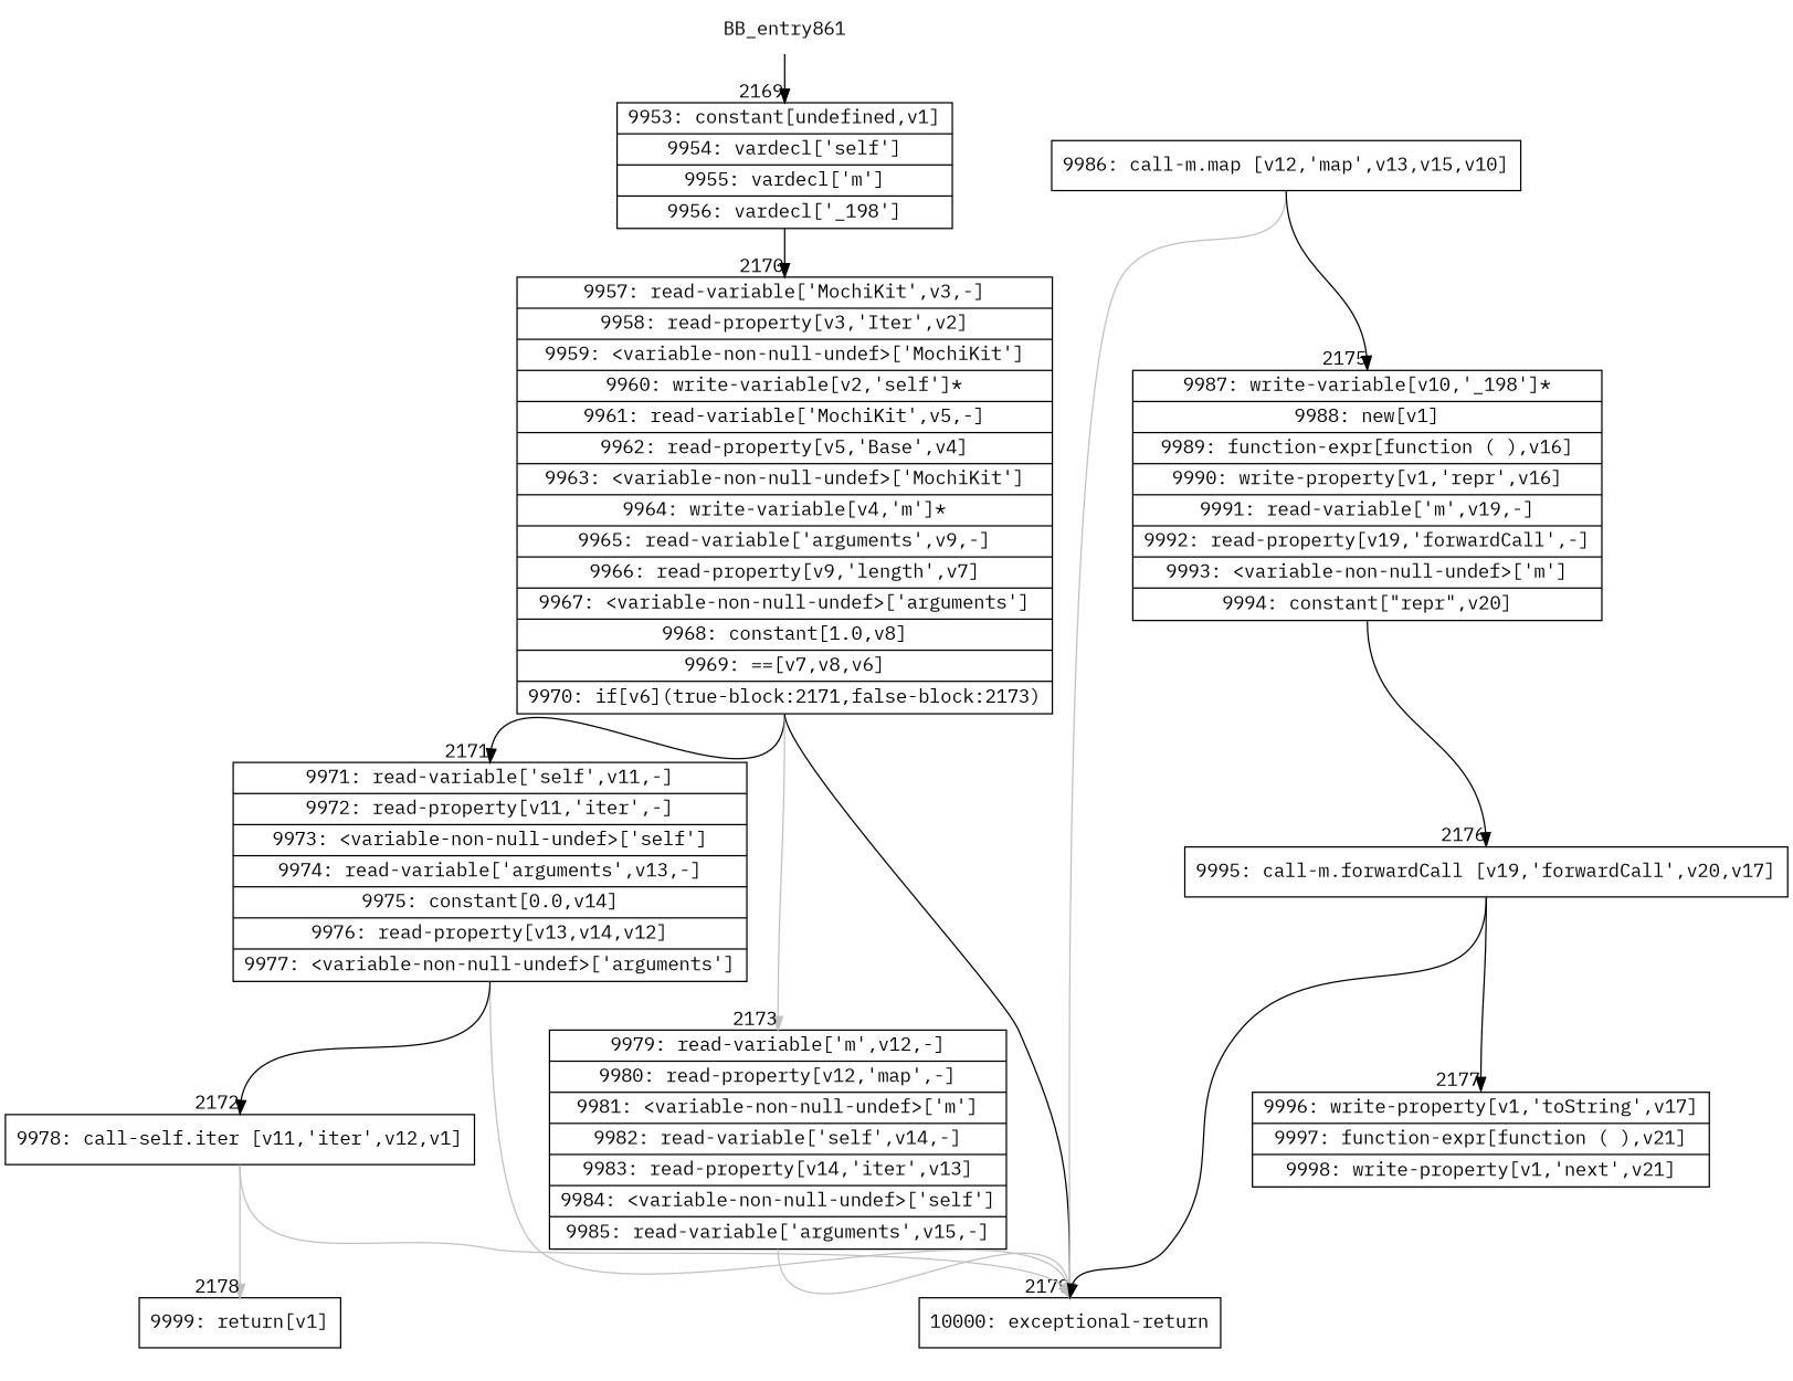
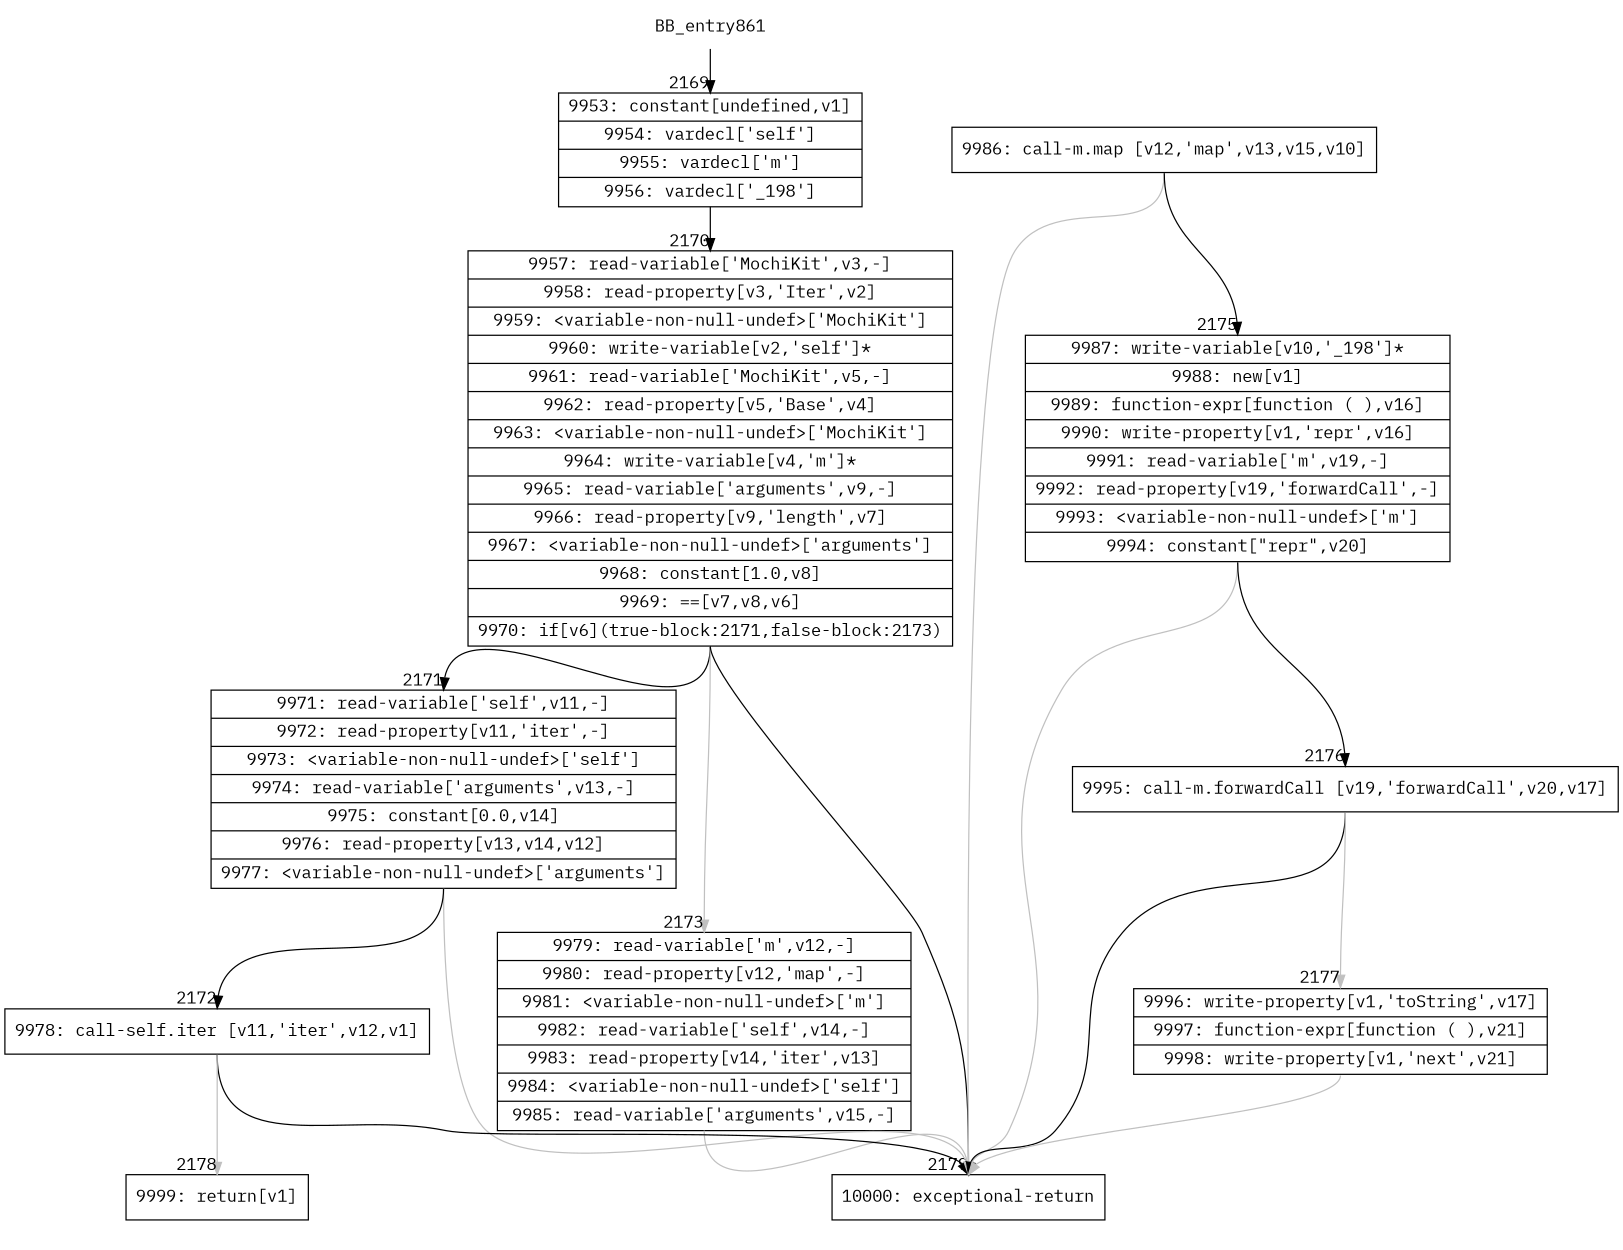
  digraph {
    fontname="IBM Plex Mono"
    rankdir=TD
    node [fontname="IBM Plex Mono" shape=record]
    edge [fontname="IBM Plex Mono" headport=n tailport=s color=gray]
    n1 [label=BB_entry861 shape=none]
    n2 [label="{9953: constant[undefined,v1]|9954: vardecl['self']|9955: vardecl['m']|9956: vardecl['_198']}"]
    n3 [label="{9957: read-variable['MochiKit',v3,-]|9958: read-property[v3,'Iter',v2]|9959: \<variable-non-null-undef\>['MochiKit']|9960: write-variable[v2,'self']*|9961: read-variable['MochiKit',v5,-]|9962: read-property[v5,'Base',v4]|9963: \<variable-non-null-undef\>['MochiKit']|9964: write-variable[v4,'m']*|9965: read-variable['arguments',v9,-]|9966: read-property[v9,'length',v7]|9967: \<variable-non-null-undef\>['arguments']|9968: constant[1.0,v8]|9969: ==[v7,v8,v6]|9970: if[v6](true-block:2171,false-block:2173)}"]
    n4 [label="{9971: read-variable['self',v11,-]|9972: read-property[v11,'iter',-]|9973: \<variable-non-null-undef\>['self']|9974: read-variable['arguments',v13,-]|9975: constant[0.0,v14]|9976: read-property[v13,v14,v12]|9977: \<variable-non-null-undef\>['arguments']}"]
    n5 [label="{9979: read-variable['m',v12,-]|9980: read-property[v12,'map',-]|9981: \<variable-non-null-undef\>['m']|9982: read-variable['self',v14,-]|9983: read-property[v14,'iter',v13]|9984: \<variable-non-null-undef\>['self']|9985: read-variable['arguments',v15,-]}"]
    n6 [label="{10000: exceptional-return}"]
    n7 [label="{9978: call-self.iter [v11,'iter',v12,v1]}"]
    n8 [label="{9999: return[v1]}"]
    n9 [label="{9986: call-m.map [v12,'map',v13,v15,v10]}"]
    n10 [label="{9987: write-variable[v10,'_198']*|9988: new[v1]|9989: function-expr[function ( ),v16]|9990: write-property[v1,'repr',v16]|9991: read-variable['m',v19,-]|9992: read-property[v19,'forwardCall',-]|9993: \<variable-non-null-undef\>['m']|9994: constant[\"repr\",v20]}"]
    n11 [label="{9995: call-m.forwardCall [v19,'forwardCall',v20,v17]}"]
    n12 [label="{9996: write-property[v1,'toString',v17]|9997: function-expr[function ( ),v21]|9998: write-property[v1,'next',v21]}"]
    n1 -> n2 [headlabel="    2169" color=""]
    n2 -> n3 [headlabel="      2170" color=""]
    n3 -> n4 [headlabel="      2171" color=""]
    n3 -> n5 [headlabel="      2173"]
    n3 -> n6 [color=black headlabel="      2179"]
    n4 -> n6
    n4 -> n7 [headlabel="      2172" color=""]
    n5 -> n6
-   n7 -> n6
+   n7 -> n6 [color=black]
    n7 -> n8 [headlabel="      2178"]
    n9 -> n6
    n9 -> n10 [headlabel="      2175" color=""]
+   n10 -> n6
    n10 -> n11 [headlabel="      2176" color=""]
    n11 -> n6 [color=black]
-   n11 -> n12 [headlabel="      2177" color=""]
+   n11 -> n12 [headlabel="      2177"]
+   n12 -> n6
  }
